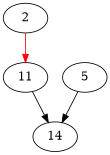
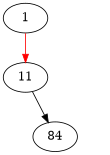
  strict digraph {
-   1 [entry=true label=2]
+   1 [entry=true]
    n2 [label=11]
-   5
-   14
+   14 [label=84]
    1 -> n2 [color=red cond=false]
    n2 -> 14
-   5 -> 14
  }
